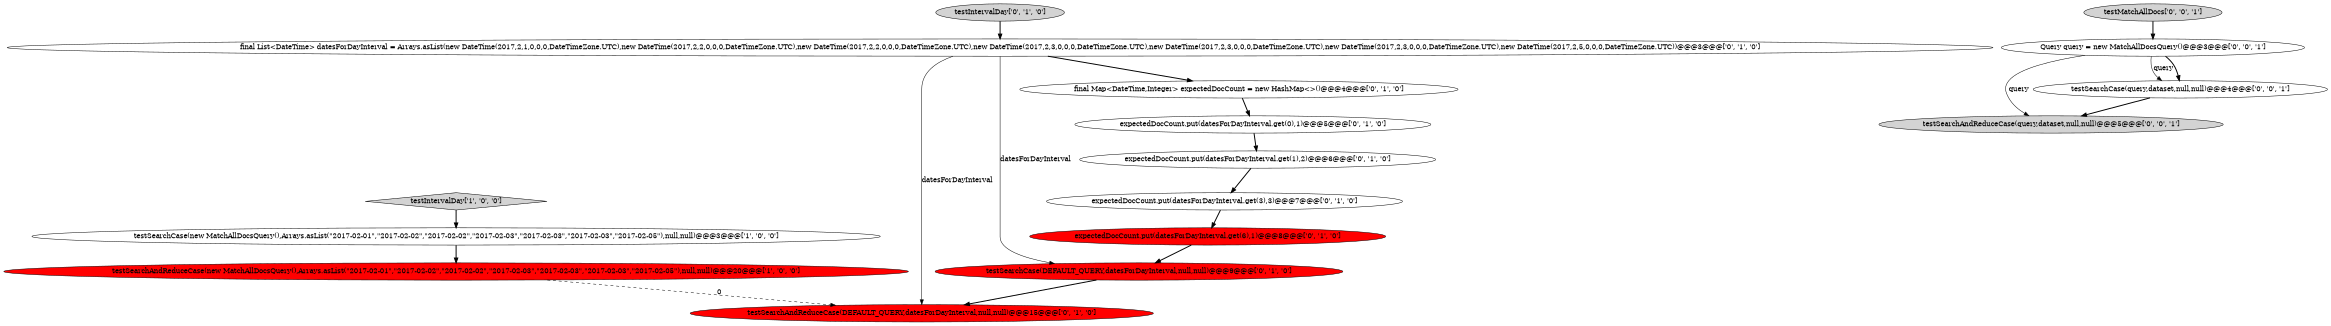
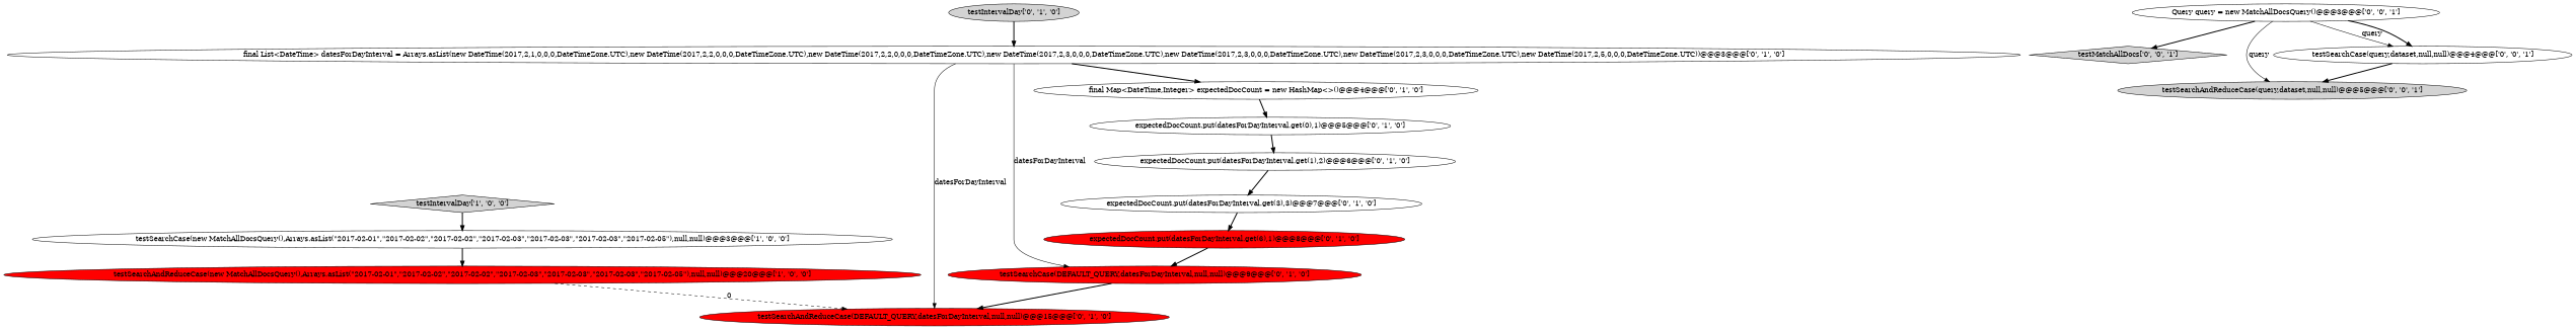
  digraph {
    fontname="DejaVu Serif"
    node [fillcolor=white fontname="DejaVu Serif" shape=ellipse style=filled]
    edge [fontname="DejaVu Serif" style=bold]
    n1 [fillcolor=red label="testSearchAndReduceCase(DEFAULT_QUERY,datesForDayInterval,null,null)@@@15@@@['0', '1', '0']"]
    n2 [label="testSearchCase(new MatchAllDocsQuery(),Arrays.asList(\"2017-02-01\",\"2017-02-02\",\"2017-02-02\",\"2017-02-03\",\"2017-02-03\",\"2017-02-03\",\"2017-02-05\"),null,null)@@@3@@@['1', '0', '0']"]
    n3 [fillcolor=red label="testSearchAndReduceCase(new MatchAllDocsQuery(),Arrays.asList(\"2017-02-01\",\"2017-02-02\",\"2017-02-02\",\"2017-02-03\",\"2017-02-03\",\"2017-02-03\",\"2017-02-05\"),null,null)@@@20@@@['1', '0', '0']"]
    n4 [fillcolor=red label="expectedDocCount.put(datesForDayInterval.get(6),1)@@@8@@@['0', '1', '0']"]
    n5 [fillcolor=red label="testSearchCase(DEFAULT_QUERY,datesForDayInterval,null,null)@@@9@@@['0', '1', '0']"]
-   n6 [fillcolor=lightgray label="testMatchAllDocs['0', '0', '1']"]
+   n6 [fillcolor=lightgray label="testMatchAllDocs['0', '0', '1']" shape=diamond]
    n7 [label="Query query = new MatchAllDocsQuery()@@@3@@@['0', '0', '1']"]
    n8 [fillcolor=lightgray label="testSearchAndReduceCase(query,dataset,null,null)@@@5@@@['0', '0', '1']"]
    n9 [label="testSearchCase(query,dataset,null,null)@@@4@@@['0', '0', '1']"]
    n10 [label="expectedDocCount.put(datesForDayInterval.get(0),1)@@@5@@@['0', '1', '0']"]
    n11 [label="expectedDocCount.put(datesForDayInterval.get(1),2)@@@6@@@['0', '1', '0']"]
    n12 [label="expectedDocCount.put(datesForDayInterval.get(3),3)@@@7@@@['0', '1', '0']"]
    n13 [fillcolor=lightgray label="testIntervalDay['0', '1', '0']"]
    n14 [label="final List<DateTime> datesForDayInterval = Arrays.asList(new DateTime(2017,2,1,0,0,0,DateTimeZone.UTC),new DateTime(2017,2,2,0,0,0,DateTimeZone.UTC),new DateTime(2017,2,2,0,0,0,DateTimeZone.UTC),new DateTime(2017,2,3,0,0,0,DateTimeZone.UTC),new DateTime(2017,2,3,0,0,0,DateTimeZone.UTC),new DateTime(2017,2,3,0,0,0,DateTimeZone.UTC),new DateTime(2017,2,5,0,0,0,DateTimeZone.UTC))@@@3@@@['0', '1', '0']"]
    n15 [label="final Map<DateTime,Integer> expectedDocCount = new HashMap<>()@@@4@@@['0', '1', '0']"]
    n16 [fillcolor=lightgray label="testIntervalDay['1', '0', '0']" shape=diamond]
    n2 -> n3
    n3 -> n1 [label=0 style=dashed]
    n4 -> n5
    n5 -> n1
-   n6 -> n7
+   n7 -> n6
    n7 -> n8 [label=query style=solid]
    n7 -> n9 [label=query style=solid]
    n7 -> n9
    n9 -> n8
    n10 -> n11
    n11 -> n12
    n12 -> n4
    n13 -> n14
    n14 -> n1 [label=datesForDayInterval style=solid]
    n14 -> n5 [label=datesForDayInterval style=solid]
    n14 -> n15
    n15 -> n10
    n16 -> n2
  }
